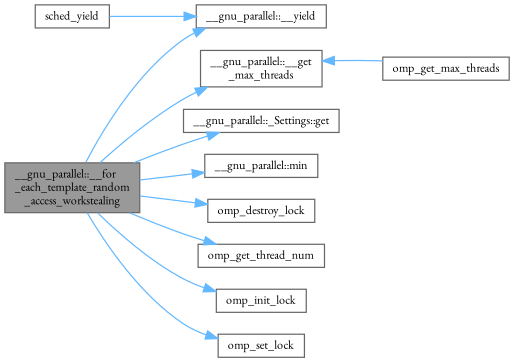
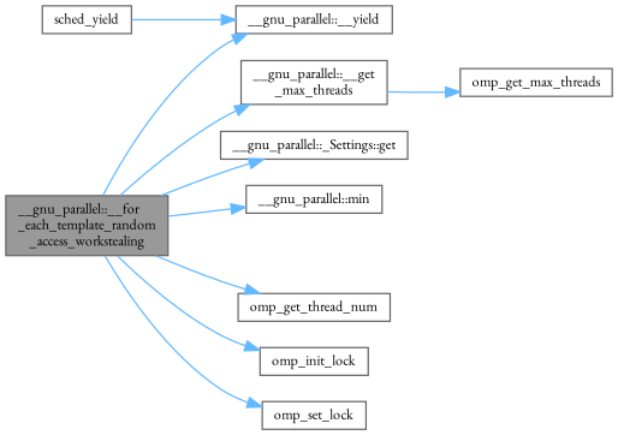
  digraph {
    fontname="EB Garamond"
    rankdir=LR
    node [color=grey40 fillcolor=white fontname="EB Garamond" fontsize=10 shape=box style=filled]
    edge [color=steelblue1 fontname="EB Garamond" fontsize=10 labelfontname=Helvetica labelfontsize=10 style=solid]
    n1 [color=gray40 fillcolor=grey60 fontcolor=black height=0.2 label="__gnu_parallel::__for\l_each_template_random\l_access_workstealing" width=0.4]
    n2 [height=0.2 label="__gnu_parallel::__get\l_max_threads" width=0.4]
    n3 [height=0.2 label="__gnu_parallel::__yield" width=0.4]
    n4 [height=0.2 label="__gnu_parallel::_Settings::get" width=0.4]
    n5 [height=0.2 label="__gnu_parallel::min" width=0.4]
-   n6 [height=0.2 label=omp_destroy_lock width=0.4]
    n7 [height=0.2 label=omp_get_thread_num width=0.4]
    n8 [height=0.2 label=omp_init_lock width=0.4]
    n9 [height=0.2 label=omp_set_lock width=0.4]
    n10 [height=0.2 label=omp_get_max_threads width=0.4]
    n11 [height=0.2 label=sched_yield width=0.4]
    n1 -> n2
    n1 -> n3
    n1 -> n4
    n1 -> n5
-   n1 -> n6
    n1 -> n7
    n1 -> n8
    n1 -> n9
-   n10 -> n2
+   n2 -> n10
    n11 -> n3
  }
